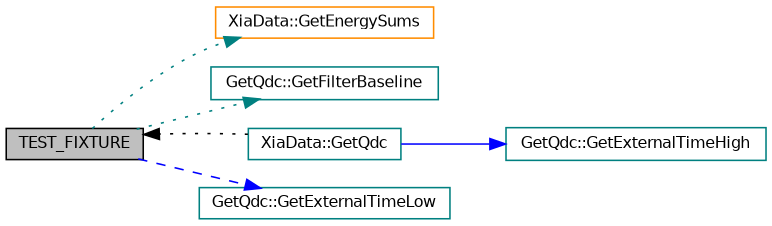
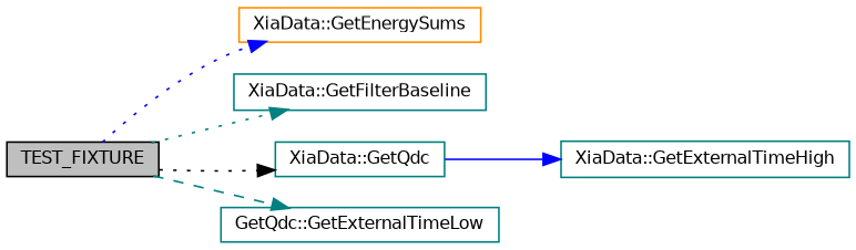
  digraph {
    fontname="DejaVu Sans"
    rankdir=LR
    node [color=teal fillcolor=white fontname="DejaVu Sans" fontsize=10 shape=record style=filled]
    edge [color=blue fontname="DejaVu Sans" fontsize=10 labelfontname=Helvetica labelfontsize=10 style=dotted]
    n1 [color=black fillcolor=grey75 fontcolor=black height=0.2 label=TEST_FIXTURE width=0.4]
    n2 [color=darkorange height=0.2 label="XiaData::GetEnergySums" width=0.4]
-   n3 [height=0.2 label="GetQdc::GetFilterBaseline" width=0.4]
+   n3 [height=0.2 label="XiaData::GetFilterBaseline" width=0.4]
    n4 [height=0.2 label="XiaData::GetQdc" width=0.4]
    n5 [height=0.2 label="GetQdc::GetExternalTimeLow" width=0.4]
-   n6 [height=0.2 label="GetQdc::GetExternalTimeHigh" width=0.4]
-   n1 -> n2 [color=teal]
+   n6 [height=0.2 label="XiaData::GetExternalTimeHigh" width=0.4]
+   n1 -> n2
    n1 -> n3 [color=teal]
-   n4 -> n1 [color=black]
-   n1 -> n5 [style=dashed]
+   n1 -> n4 [color=black]
+   n1 -> n5 [color=teal style=dashed]
    n4 -> n6 [style=solid]
  }
